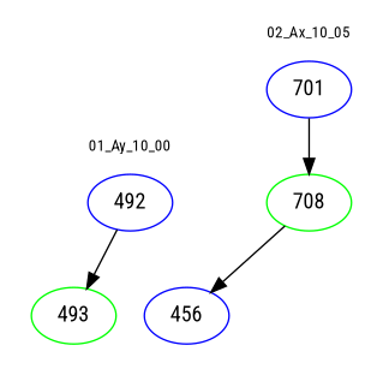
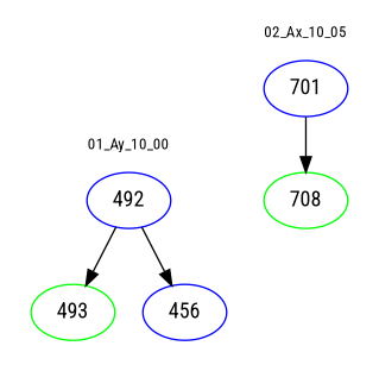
  digraph {
    fontname="Roboto Condensed"
    node [color=blue fontname="Roboto Condensed"]
    edge [color=black fontname="Roboto Condensed"]
    n1 [label=492]
    n2 [label=456]
    n3 [color=green label=493]
    n4 [label=701]
    n5 [color=green label=708]
    subgraph cluster_1 {
      color=white
      fontsize=10
      label="01_Ay_10_00"
      n1
      n2
      n3
    }
    subgraph cluster_2 {
      color=white
      fontsize=10
      label="02_Ax_10_05"
      n4
      n5
    }
-   n5 -> n2
+   n1 -> n2
    n1 -> n3
    n4 -> n5
  }
